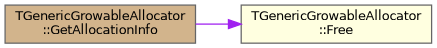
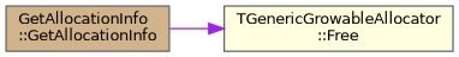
  digraph {
    rankdir=RL
    node [fontname=Helvetica fontsize=10 shape=box style=filled]
    n1 [color=gray40 fillcolor=lightyellow fontcolor=black height=0.2 label="TGenericGrowableAllocator\l::Free" width=0.4]
-   n2 [color=grey40 fillcolor=tan height=0.2 label="TGenericGrowableAllocator\l::GetAllocationInfo" width=0.4]
+   n2 [color=grey40 fillcolor=tan height=0.2 label="GetAllocationInfo\l::GetAllocationInfo" width=0.4]
    n1 -> n2 [color=purple dir=back fontname=Helvetica fontsize=10 labelfontname=Helvetica labelfontsize=10 style=solid]
  }
